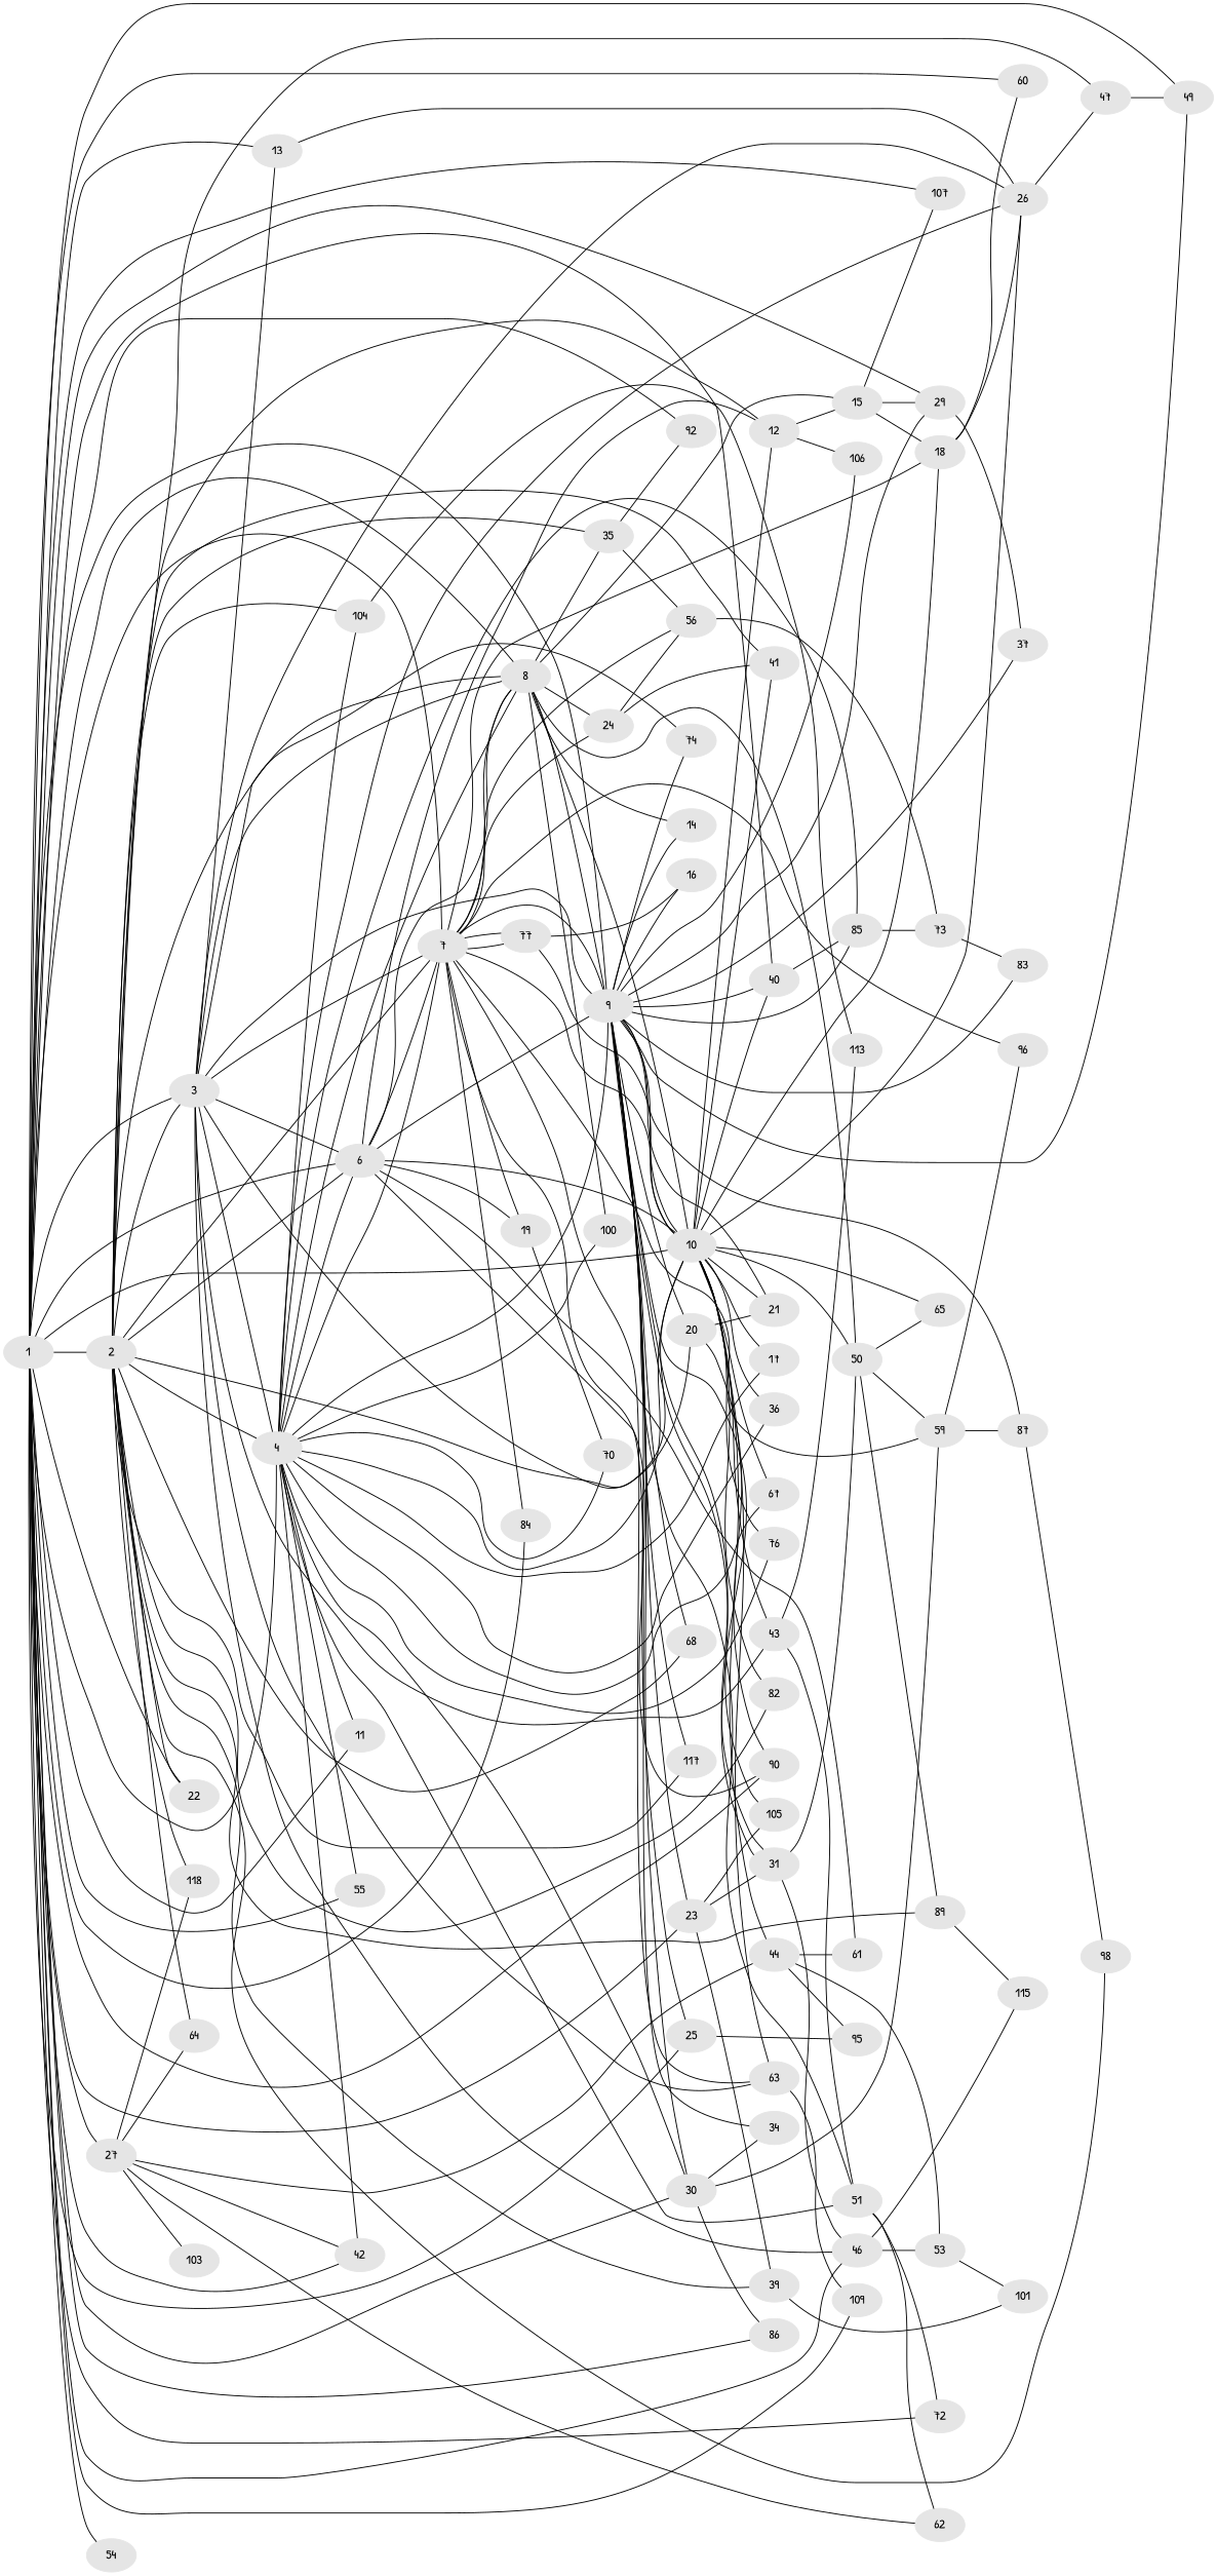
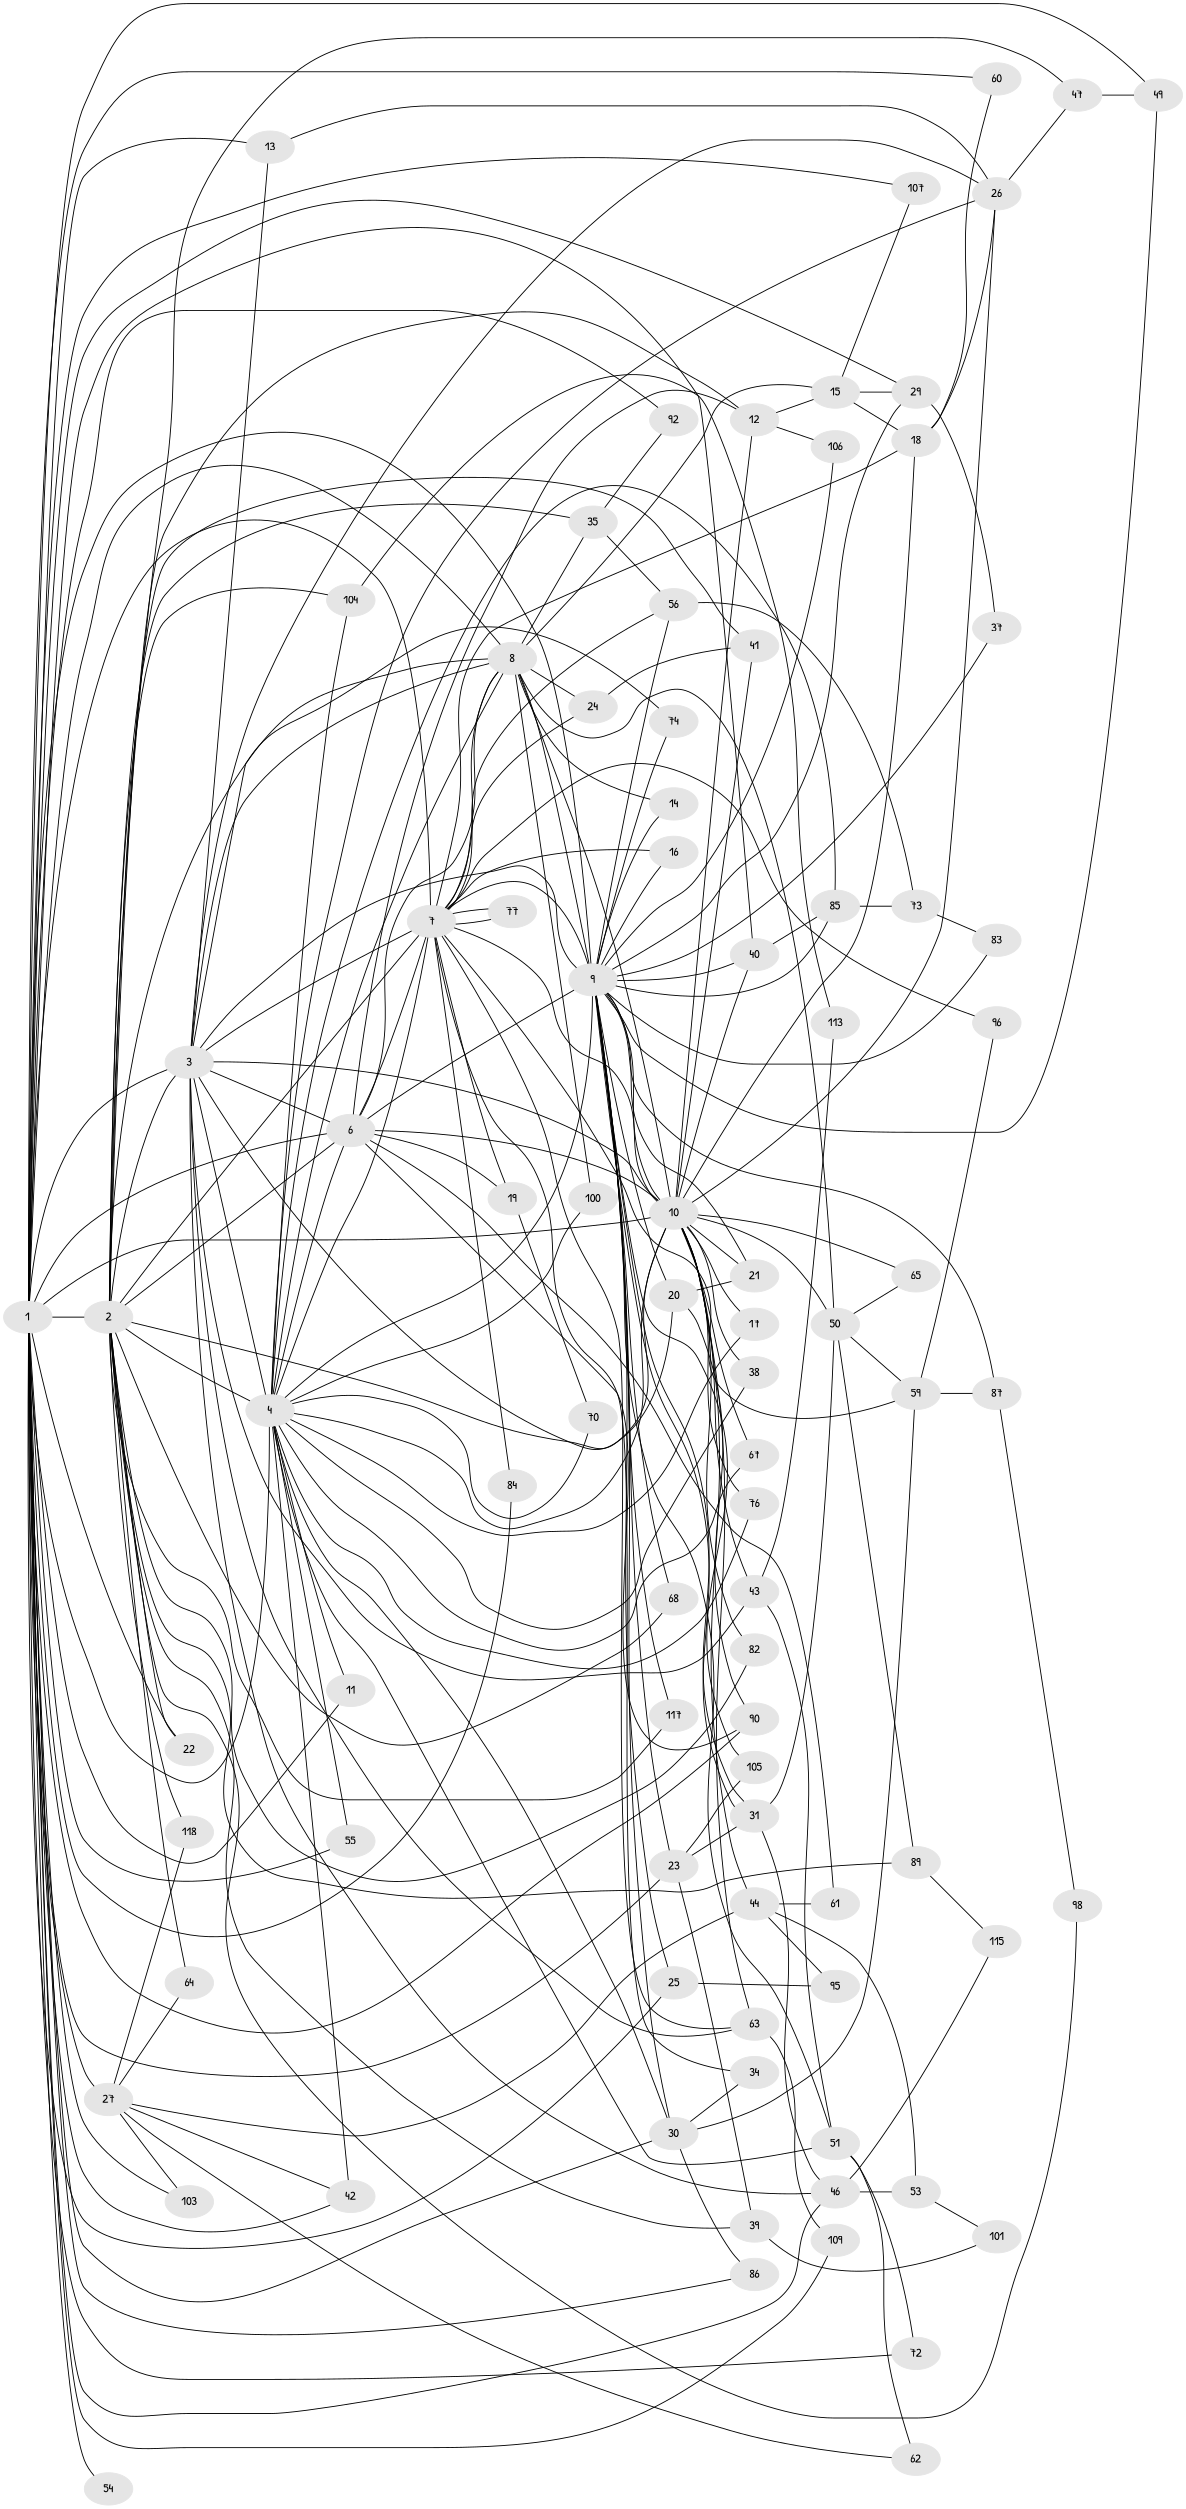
  graph {
    fontname="Patrick Hand"
    rankdir=LR
    node [color=gray90 fontname="Patrick Hand" style=filled]
    edge [fontname="Patrick Hand"]
    1 [super="+5"]
    2 [super="+99"]
    3 [super="+66"]
    4 [super="+71"]
    6 [super="+78"]
    7 [super="+110"]
    8 [super="+111"]
    9 [super="+28"]
    10 [super="+79"]
    11
    13
    22
    23 [super="+112"]
    25
    27
    29 [super="+116"]
    30 [super="+32"]
    40 [super="+45"]
    42 [super="+97"]
    46 [super="+58"]
    49 [super="+102"]
    54
    55
    60
    72
    84
    86
    90
    92
    103
    107
    109
    12 [super="+48"]
    35
    39
    41 [super="+88"]
    47
    64
    68
    82
    89
    98
    104
    117
    118
    20 [super="+108"]
    26 [super="+75"]
    43
    63 [super="+69"]
    74
    17
-   36
+   36 [label=38]
    51 [super="+52"]
    67
    70
    76
    85 [super="+114"]
    100
    19
    61
    16
    18 [super="+93"]
    24
    34
    56 [super="+119"]
    59 [super="+81"]
    77 [super="+80"]
    96
    14
    15 [super="+94"]
    50 [super="+91"]
    21 [super="+33"]
    31
    37
    83
    87
    105
    106
    44
    65
    95
    62
    53
    115
    101
    113
    73
    1 -- 2 [weight=2]
    1 -- 3 [weight=2]
    1 -- 4 [weight=2]
    1 -- 6 [weight=2]
    1 -- 7 [weight=2]
    1 -- 8 [weight=2]
    1 -- 9 [weight=2]
    1 -- 10 [weight=2]
    1 -- 11
    1 -- 13
    1 -- 22
    1 -- 23
    1 -- 25
    1 -- 27
    1 -- 29
    1 -- 30
    1 -- 40
    1 -- 42
    1 -- 46
    1 -- 49
    1 -- 54 [weight=2]
    1 -- 55
    1 -- 60 [weight=2]
    1 -- 72
    1 -- 84
    1 -- 86
    1 -- 90
    1 -- 92
+   1 -- 103
    1 -- 107
    1 -- 109
    2 -- 3
    2 -- 4
    2 -- 6
    2 -- 7 [weight=2]
    2 -- 8
    2 -- 10
    2 -- 22
    2 -- 12
    2 -- 35
    2 -- 39
    2 -- 41
    2 -- 47
    2 -- 64
    2 -- 68
    2 -- 82
    2 -- 89
    2 -- 98
    2 -- 104
    2 -- 117
    2 -- 118
    3 -- 4
    3 -- 6
    3 -- 7
    3 -- 8
    3 -- 9
-   77 -- 10
+   3 -- 10
    3 -- 13
    3 -- 46
    3 -- 20
    3 -- 26
    3 -- 43
    3 -- 63
    3 -- 74
    4 -- 6
    4 -- 7
    4 -- 8
    4 -- 9
    4 -- 10
    4 -- 11
    4 -- 30
    4 -- 42
    4 -- 55
    4 -- 104
    4 -- 26
    4 -- 17
    4 -- 36
    4 -- 51
    4 -- 67
    4 -- 70
    4 -- 76
    4 -- 85
    4 -- 100
    6 -- 7
    6 -- 8
    6 -- 9
    6 -- 10
    6 -- 90
    6 -- 12
    6 -- 19
    6 -- 61
    7 -- 8
    7 -- 9 [weight=2]
    7 -- 10
    7 -- 84
    7 -- 63
    7 -- 19
-   77 -- 16
+   7 -- 16
    7 -- 18
    7 -- 24
    7 -- 34
    7 -- 56
    7 -- 59
    7 -- 77 [weight=2]
    7 -- 77
    7 -- 96
    8 -- 9 [weight=2]
    8 -- 10
    8 -- 35
    8 -- 100
    8 -- 24
    8 -- 14
    8 -- 15
    8 -- 50
    9 -- 10
    9 -- 23 [weight=2]
    9 -- 25
    9 -- 29
    9 -- 30
    9 -- 40 [weight=2]
    9 -- 49
    9 -- 68
    9 -- 117
    9 -- 20
    9 -- 74
    9 -- 51
    9 -- 85
    9 -- 16
-   24 -- 56
+   9 -- 56
    9 -- 14
    9 -- 21
    9 -- 31
    9 -- 31
    9 -- 37
    9 -- 83
    9 -- 87
    9 -- 105
    9 -- 106
    10 -- 40
    10 -- 12
    10 -- 41
    10 -- 82
    10 -- 26
    10 -- 43
    10 -- 63
    10 -- 17
    10 -- 36
    10 -- 67
    10 -- 76
    10 -- 18
    10 -- 50
    10 -- 21
    10 -- 44
    10 -- 65
    13 -- 26
    23 -- 39
    23 -- 31
    23 -- 105
    25 -- 95
    27 -- 42
    27 -- 103
    27 -- 64
    27 -- 118
    27 -- 44
    27 -- 62
    29 -- 37
    30 -- 86
    30 -- 34
    30 -- 59
    40 -- 85
    46 -- 53
    46 -- 115
    12 -- 15
    12 -- 106
    35 -- 92
    35 -- 56
    39 -- 101
    47 -- 49
    89 -- 115
    104 -- 113
    20 -- 90
    20 -- 21
    26 -- 47
    43 -- 51
    43 -- 113
    63 -- 109
    51 -- 72
    51 -- 62
    85 -- 73
    19 -- 70
    18 -- 60
    18 -- 26
    24 -- 41
    56 -- 73
    59 -- 96
    59 -- 87
    15 -- 29
    15 -- 107
    15 -- 18
    50 -- 89
    50 -- 59
    50 -- 65
    31 -- 46
    31 -- 50
    87 -- 98
    44 -- 61
    44 -- 95
    44 -- 53
    53 -- 101
    73 -- 83
  }
